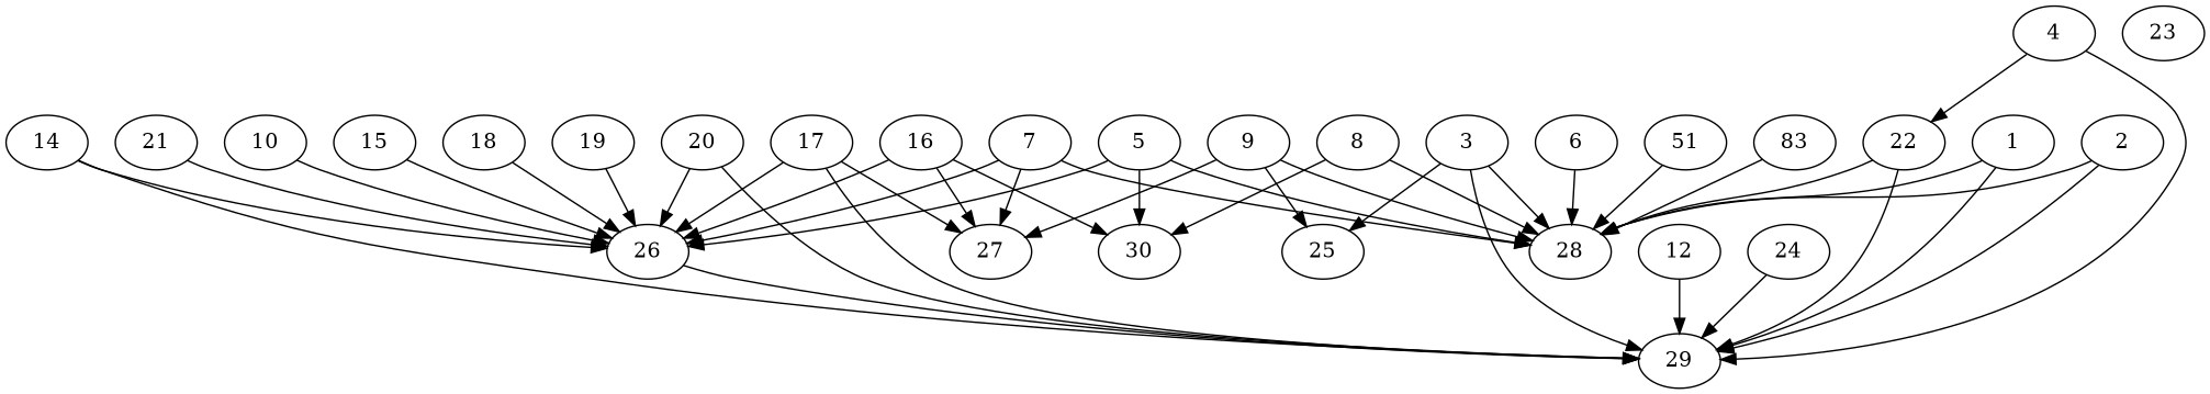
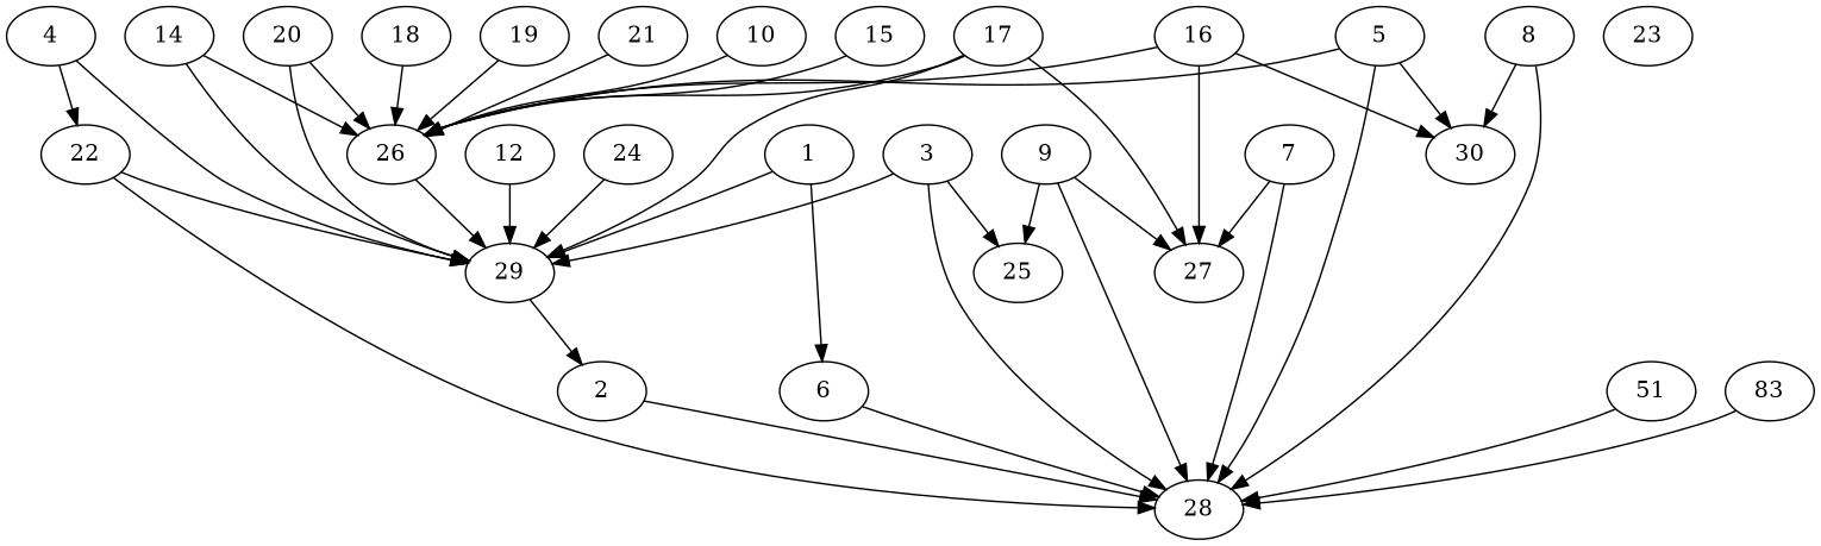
  digraph {
    node [alpha=0.01]
    1 [alpha=0.20 expect_size=29712384]
    28 [alpha=0.15 expect_size=49832960]
    29 [expect_size=13445120]
    2 [alpha=0.08 expect_size=47629312]
    3 [alpha=0.18 expect_size=20939776]
    25 [expect_size=28215296]
    4 [alpha=0.20 expect_size=5804032]
    22 [alpha=0.17 expect_size=43207680]
    5 [expect_size=39954432]
    26 [alpha=0.11 expect_size=29093888]
    30 [alpha=0.08 expect_size=48387072]
    6 [alpha=0.03 expect_size=49705984]
    7 [alpha=0.11 expect_size=44649472]
    27 [alpha=0.18 expect_size=13509632]
    8 [expect_size=28894208]
    9 [alpha=0.00 expect_size=27510784]
    10 [alpha=0.16 expect_size=8412160]
    n18 [alpha=0.16 expect_size=8059904 label=51]
    12 [alpha=0.03 expect_size=7480320]
    n20 [alpha=0.12 expect_size=27411456 label=83]
    14 [alpha=0.19 expect_size=21702656]
    15 [alpha=0.00 expect_size=21215232]
    16 [alpha=0.13 expect_size=24351744]
    17 [alpha=0.15 expect_size=32315392]
    18 [alpha=0.05 expect_size=10553344]
    19 [alpha=0.15 expect_size=14015488]
    20 [alpha=0.16 expect_size=14471168]
    21 [alpha=0.08 expect_size=5385216]
    23 [alpha=0.13 expect_size=49256448]
    24 [alpha=0.10 expect_size=30411776]
-   1 -> 28
+   1 -> 6
    1 -> 29
    2 -> 28
-   2 -> 29
+   29 -> 2
    3 -> 28
    3 -> 29
    3 -> 25
    4 -> 29
    4 -> 22
    22 -> 28
    22 -> 29
    5 -> 28
    5 -> 26
    5 -> 30
    26 -> 29
    6 -> 28
    7 -> 28
-   7 -> 26
    7 -> 27
    8 -> 28
    8 -> 30
    9 -> 28
    9 -> 25
    9 -> 27
    10 -> 26
    n18 -> 28
    12 -> 29
    n20 -> 28
    14 -> 29
    14 -> 26
    15 -> 26
    16 -> 26
    16 -> 30
    16 -> 27
    17 -> 29
    17 -> 26
    17 -> 27
    18 -> 26
    19 -> 26
    20 -> 29
    20 -> 26
    21 -> 26
    24 -> 29
  }
